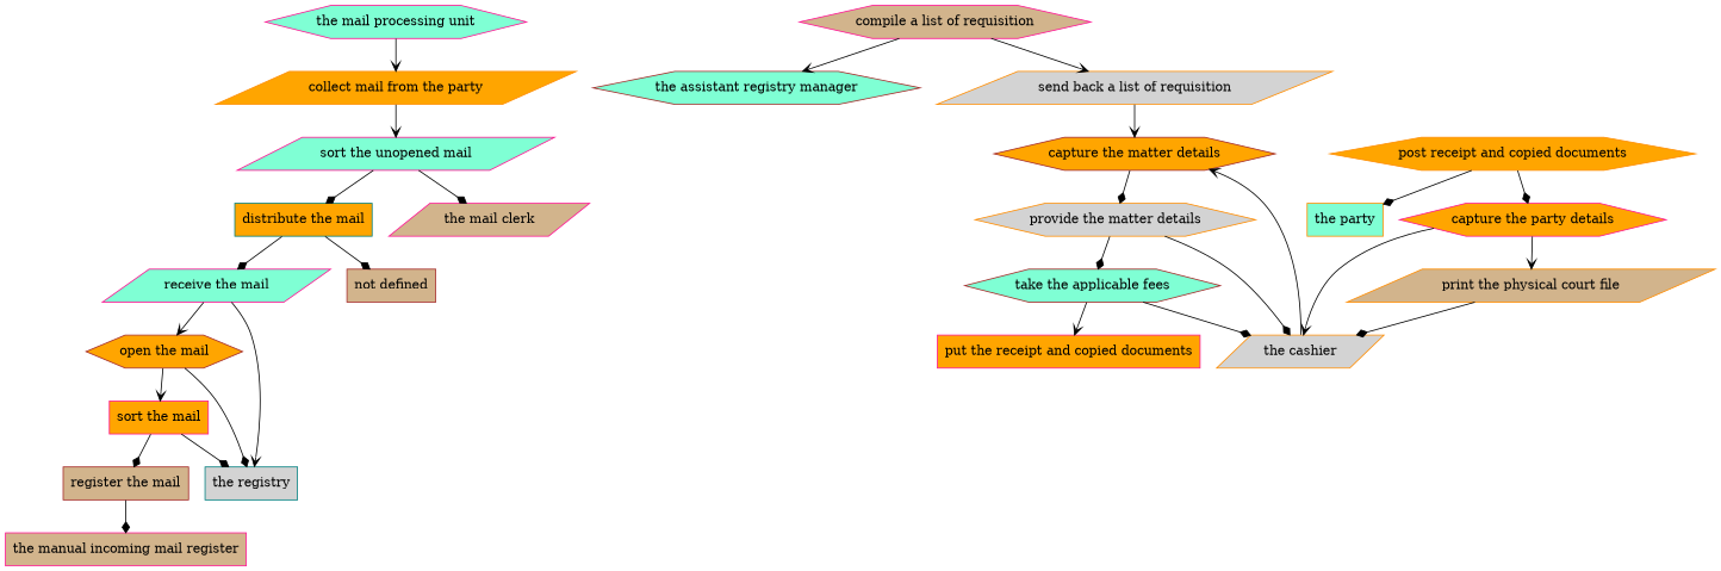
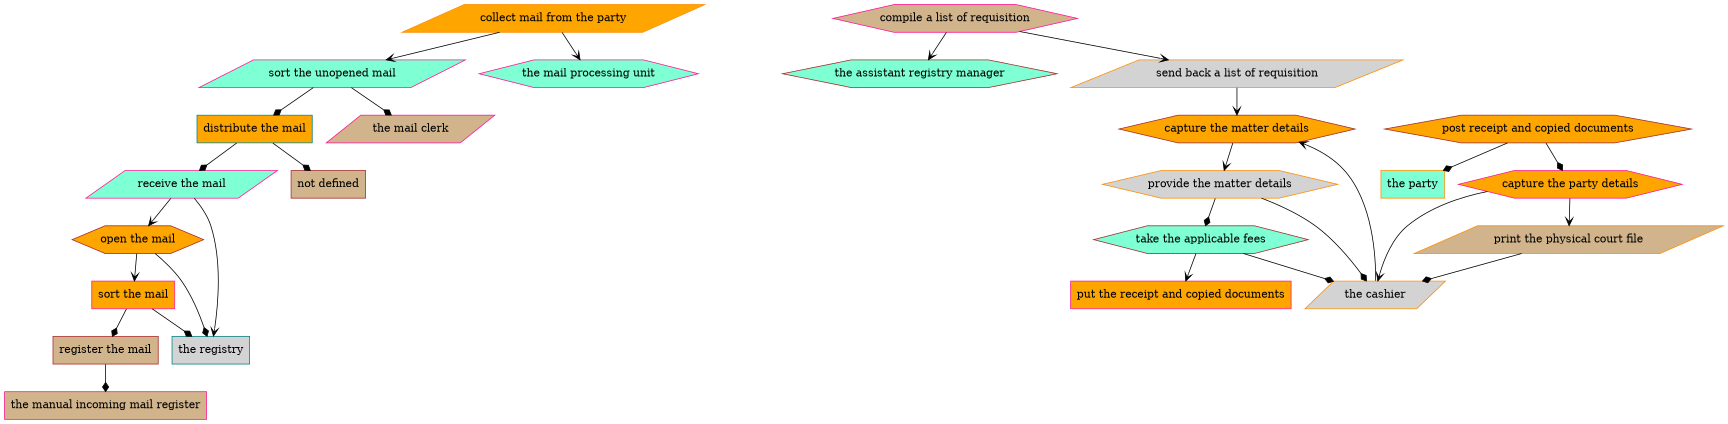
  strict digraph {
    node [color=deeppink fillcolor=orange shape=hexagon style=filled]
    edge [arrowhead=diamond attrs="{'type': 'actor performer', 'label': 'actor performer'}"]
    "collect mail from the party" [attrs="{'type': 'Activity', 'label': 'collect mail from the party'}" color=darkorange shape=parallelogram]
    "sort the unopened mail" [attrs="{'type': 'Activity', 'label': 'sort the unopened mail'}" fillcolor=aquamarine shape=parallelogram]
    "the mail processing unit" [attrs="{'type': 'Actor', 'label': 'the mail processing unit'}" fillcolor=aquamarine]
    "distribute the mail" [attrs="{'type': 'Activity', 'label': 'distribute the mail'}" color=teal shape=box]
    "the mail clerk" [attrs="{'type': 'Actor', 'label': 'the mail clerk'}" fillcolor=tan shape=parallelogram]
    "receive the mail" [attrs="{'type': 'Activity', 'label': 'receive the mail'}" fillcolor=aquamarine shape=parallelogram]
    "not defined" [attrs="{'type': 'Actor', 'label': 'not defined'}" color=brown fillcolor=tan shape=box]
    "open the mail" [attrs="{'type': 'Activity', 'label': 'open the mail'}" color=brown]
    "the registry" [attrs="{'type': 'Actor', 'label': 'the registry'}" color=teal fillcolor=lightgrey shape=box]
    "sort the mail" [attrs="{'type': 'Activity', 'label': 'sort the mail'}" shape=box]
    "register the mail" [attrs="{'type': 'Activity', 'label': 'register the mail'}" color=brown fillcolor=tan shape=box]
    "the manual incoming mail register" [attrs="{'type': 'Actor', 'label': 'the manual incoming mail register'}" fillcolor=tan shape=box]
    "compile a list of requisition" [attrs="{'type': 'Activity', 'label': 'compile a list of requisition'}" fillcolor=tan]
    "the assistant registry manager" [attrs="{'type': 'Actor', 'label': 'the assistant registry manager'}" color=brown fillcolor=aquamarine]
    "send back a list of requisition" [attrs="{'type': 'Activity', 'label': 'send back a list of requisition'}" color=darkorange fillcolor=lightgrey shape=parallelogram]
    "capture the matter details" [attrs="{'type': 'Activity', 'label': 'capture the matter details'}" color=brown]
    "provide the matter details" [attrs="{'type': 'Activity', 'label': 'provide the matter details'}" color=darkorange fillcolor=lightgrey]
    "the party" [attrs="{'type': 'Actor', 'label': 'the party'}" color=darkorange fillcolor=aquamarine shape=box]
    "the cashier" [attrs="{'type': 'Actor', 'label': 'the cashier'}" color=darkorange fillcolor=lightgrey shape=parallelogram]
    "take the applicable fees" [attrs="{'type': 'Activity', 'label': 'take the applicable fees'}" color=brown fillcolor=aquamarine]
    "put the receipt and copied documents" [attrs="{'type': 'Activity', 'label': 'put the receipt and copied documents'}" shape=box]
-   "post receipt and copied documents" [attrs="{'type': 'Activity', 'label': 'post receipt and copied documents'}" color=darkorange]
+   "post receipt and copied documents" [attrs="{'type': 'Activity', 'label': 'post receipt and copied documents'}" color=brown]
    "capture the party details" [attrs="{'type': 'Activity', 'label': 'capture the party details'}"]
    "print the physical court file" [attrs="{'type': 'Activity', 'label': 'print the physical court file'}" color=darkorange fillcolor=tan shape=parallelogram]
    "collect mail from the party" -> "sort the unopened mail" [arrowhead=vee attrs="{'type': 'flow', 'label': 'flow'}"]
-   "the mail processing unit" -> "collect mail from the party" [arrowhead=vee]
+   "collect mail from the party" -> "the mail processing unit" [arrowhead=vee]
    "sort the unopened mail" -> "distribute the mail" [attrs="{'type': 'flow', 'label': 'flow'}"]
    "sort the unopened mail" -> "the mail clerk"
    "distribute the mail" -> "receive the mail" [attrs="{'type': 'flow', 'label': 'flow'}"]
    "distribute the mail" -> "not defined"
    "receive the mail" -> "open the mail" [arrowhead=vee attrs="{'type': 'flow', 'label': 'flow'}"]
    "receive the mail" -> "the registry" [arrowhead=vee]
    "open the mail" -> "the registry"
    "open the mail" -> "sort the mail" [arrowhead=vee attrs="{'type': 'flow', 'label': 'flow'}"]
    "sort the mail" -> "the registry"
    "sort the mail" -> "register the mail" [attrs="{'type': 'flow', 'label': 'flow'}"]
    "register the mail" -> "the manual incoming mail register"
    "compile a list of requisition" -> "the assistant registry manager" [arrowhead=vee]
    "compile a list of requisition" -> "send back a list of requisition" [arrowhead=vee attrs="{'type': 'flow', 'label': 'flow'}"]
    "send back a list of requisition" -> "capture the matter details" [arrowhead=vee attrs="{'type': 'flow', 'label': 'flow'}"]
-   "capture the matter details" -> "provide the matter details" [attrs="{'type': 'flow', 'label': 'flow'}"]
+   "capture the matter details" -> "provide the matter details" [arrowhead=vee attrs="{'type': 'flow', 'label': 'flow'}"]
    "provide the matter details" -> "the cashier"
    "provide the matter details" -> "take the applicable fees" [attrs="{'type': 'flow', 'label': 'flow'}"]
    "the cashier" -> "capture the matter details" [arrowhead=vee]
    "take the applicable fees" -> "the cashier"
    "take the applicable fees" -> "put the receipt and copied documents" [arrowhead=vee attrs="{'type': 'flow', 'label': 'flow'}"]
    "post receipt and copied documents" -> "the party"
    "post receipt and copied documents" -> "capture the party details" [attrs="{'type': 'flow', 'label': 'flow'}"]
    "capture the party details" -> "the cashier" [arrowhead=vee]
    "capture the party details" -> "print the physical court file" [arrowhead=vee attrs="{'type': 'flow', 'label': 'flow'}"]
    "print the physical court file" -> "the cashier"
  }
